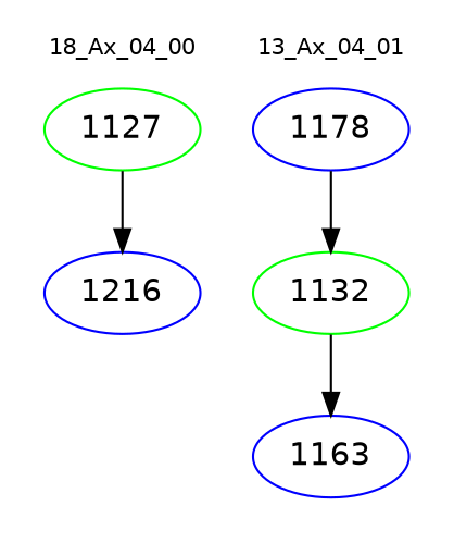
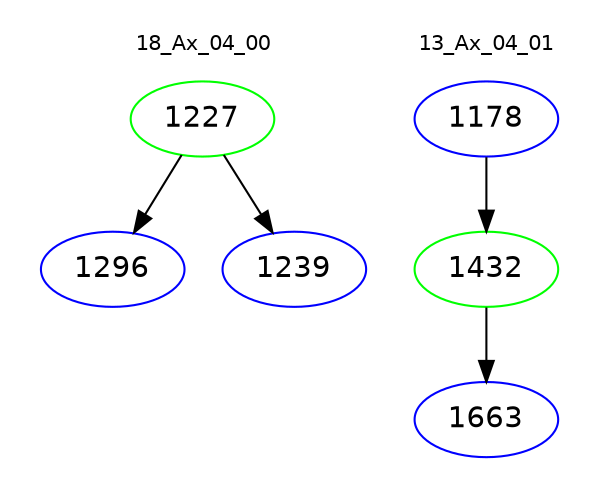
  digraph {
    fontname="DejaVu Sans"
    node [color=blue fontname="DejaVu Sans"]
    edge [color=black fontname="DejaVu Sans"]
-   n1 [color=green label=1127]
-   n2 [label=1216]
-   n4 [color=green label=1132]
+   n1 [color=green label=1227]
+   n2 [label=1296]
+   n3 [label=1239]
+   n4 [color=green label=1432]
    n5 [label=1178]
-   n6 [label=1163]
+   n6 [label=1663]
    subgraph cluster_1 {
      color=white
      fontsize=10
      label="18_Ax_04_00"
      n1
      n2
+     n3
    }
    subgraph cluster_2 {
      color=white
      fontsize=10
      label="13_Ax_04_01"
      n4
      n5
      n6
    }
    n1 -> n2
+   n1 -> n3
    n4 -> n6
    n5 -> n4
  }
